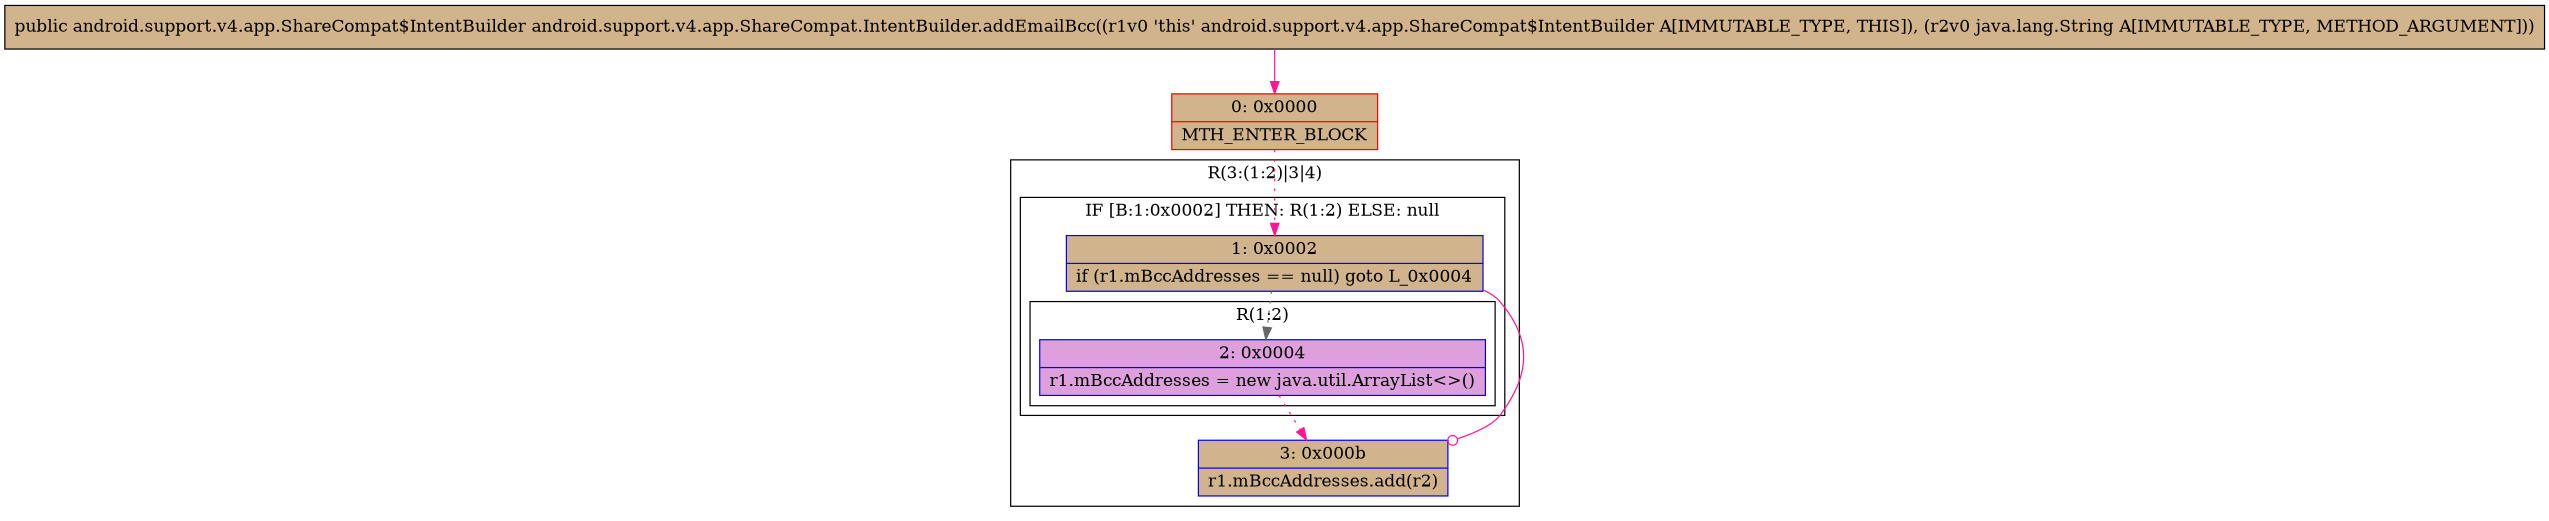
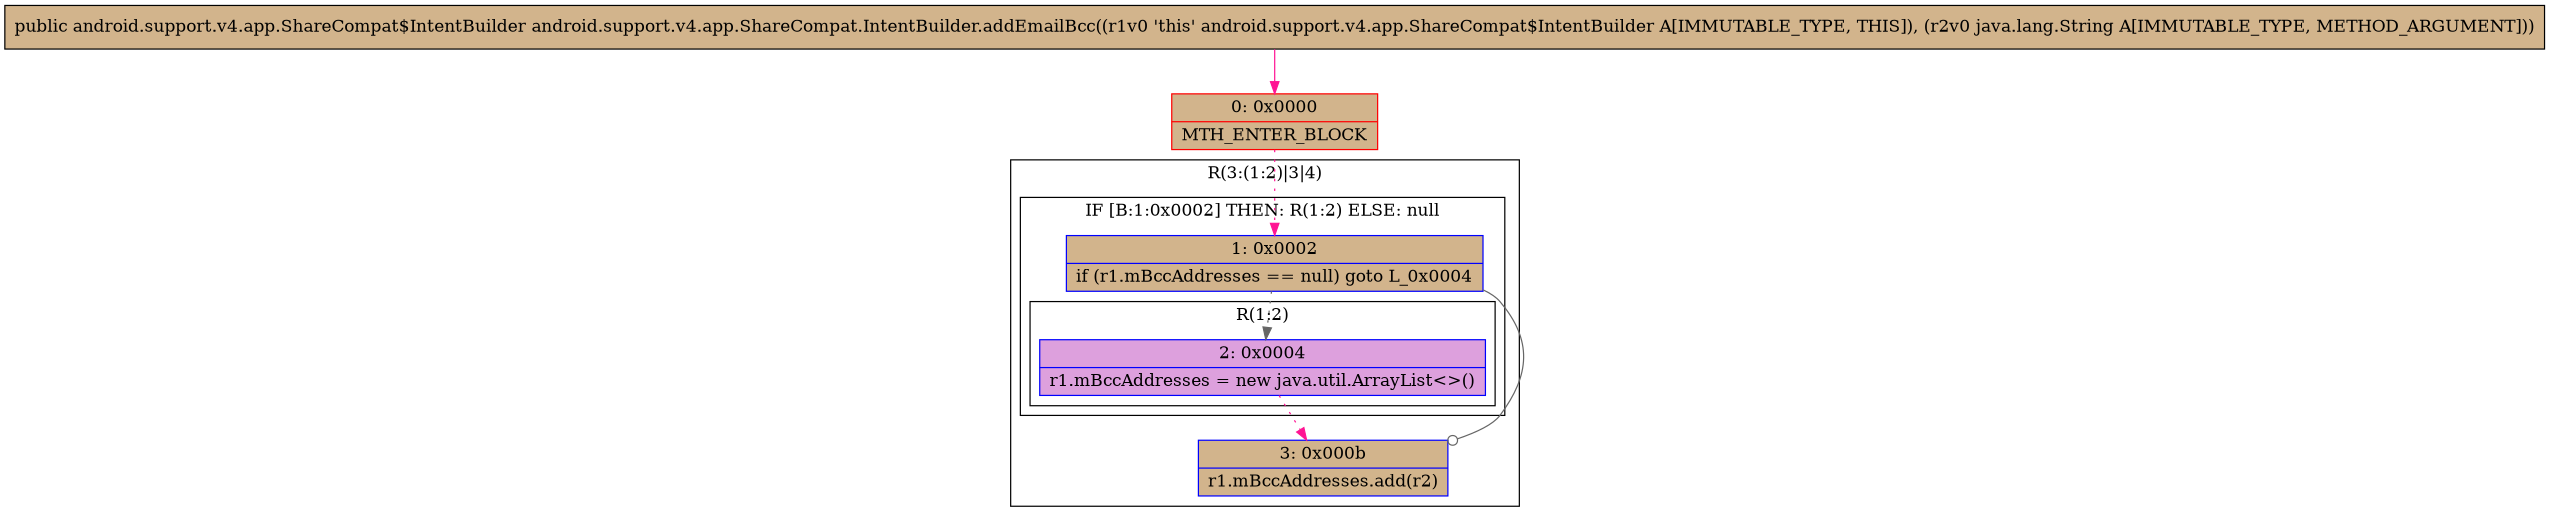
  digraph {
    node [color=blue fillcolor=tan shape=record style=filled]
    edge [arrowhead=normal color=deeppink style=dotted]
    n1 [fillcolor=plum label="{2\:\ 0x0004|r1.mBccAddresses = new java.util.ArrayList\<\>()\l}"]
    n2 [label="{1\:\ 0x0002|if (r1.mBccAddresses == null) goto L_0x0004\l}"]
    n3 [label="{3\:\ 0x000b|r1.mBccAddresses.add(r2)\l}"]
    n4 [color=red label="{0\:\ 0x0000|MTH_ENTER_BLOCK\l}"]
    n5 [label="{public android.support.v4.app.ShareCompat$IntentBuilder android.support.v4.app.ShareCompat.IntentBuilder.addEmailBcc((r1v0 'this' android.support.v4.app.ShareCompat$IntentBuilder A[IMMUTABLE_TYPE, THIS]), (r2v0 java.lang.String A[IMMUTABLE_TYPE, METHOD_ARGUMENT])) }" color=""]
    subgraph cluster_1 {
      label="R(3:(1:2)|3|4)"
      n3
      subgraph cluster_2 {
        label="IF [B:1:0x0002] THEN: R(1:2) ELSE: null"
        n2
        subgraph cluster_3 {
          label="R(1:2)"
          n1
        }
      }
    }
    n1 -> n3
    n2 -> n1 [color=gray40]
-   n2 -> n3 [arrowhead=odot style=solid]
+   n2 -> n3 [arrowhead=odot color=gray40 style=solid]
    n4 -> n2
    n5 -> n4 [style=solid]
  }
